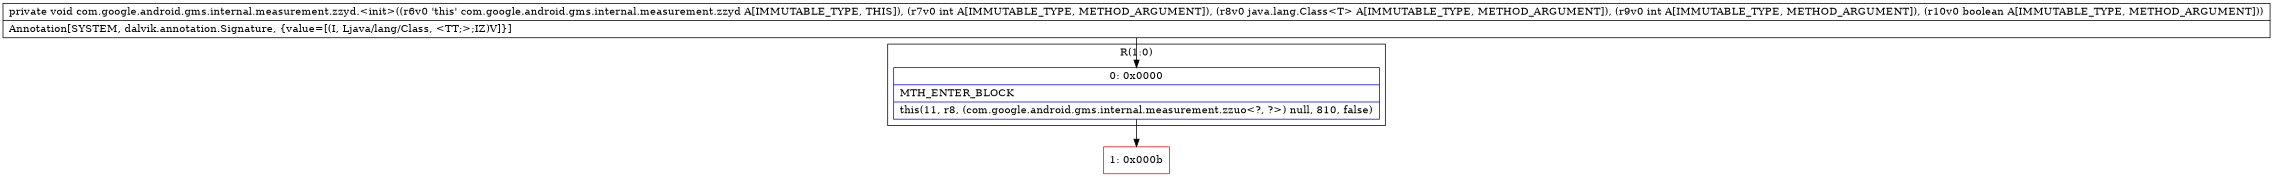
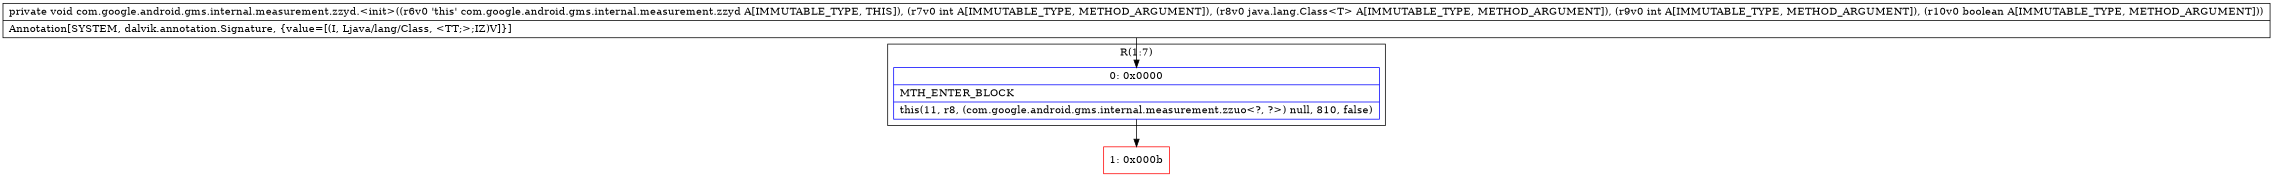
  digraph {
    node [shape=record]
    n1 [color=blue label="{0\:\ 0x0000|MTH_ENTER_BLOCK\l|this(11, r8, (com.google.android.gms.internal.measurement.zzuo\<?, ?\>) null, 810, false)\l}"]
    n2 [color=red label="{1\:\ 0x000b}"]
    n3 [label="{private void com.google.android.gms.internal.measurement.zzyd.\<init\>((r6v0 'this' com.google.android.gms.internal.measurement.zzyd A[IMMUTABLE_TYPE, THIS]), (r7v0 int A[IMMUTABLE_TYPE, METHOD_ARGUMENT]), (r8v0 java.lang.Class\<T\> A[IMMUTABLE_TYPE, METHOD_ARGUMENT]), (r9v0 int A[IMMUTABLE_TYPE, METHOD_ARGUMENT]), (r10v0 boolean A[IMMUTABLE_TYPE, METHOD_ARGUMENT]))  | Annotation[SYSTEM, dalvik.annotation.Signature, \{value=[(I, Ljava\/lang\/Class, \<TT;\>;IZ)V]\}]\l}"]
    subgraph cluster_1 {
-     label="R(1:0)"
+     label="R(1:7)"
      n1
    }
    n1 -> n2
    n3 -> n1
  }
